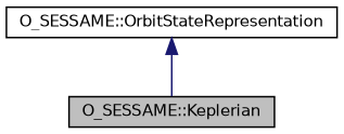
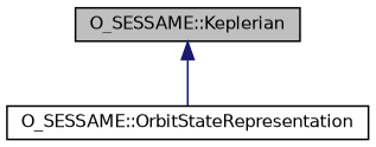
  digraph {
    node [color=black fontname=Helvetica fontsize=10 shape=record style=filled]
    n1 [fillcolor=grey75 fontcolor=black height=0.2 label="O_SESSAME::Keplerian" width=0.4]
    n2 [fillcolor=white height=0.2 label="O_SESSAME::OrbitStateRepresentation" width=0.4]
-   n2 -> n1 [color=midnightblue dir=back fontname=Helvetica fontsize=10 labelfontname=Helvetica labelfontsize=10 style=solid]
+   n1 -> n2 [color=midnightblue dir=back fontname=Helvetica fontsize=10 labelfontname=Helvetica labelfontsize=10 style=solid]
  }
